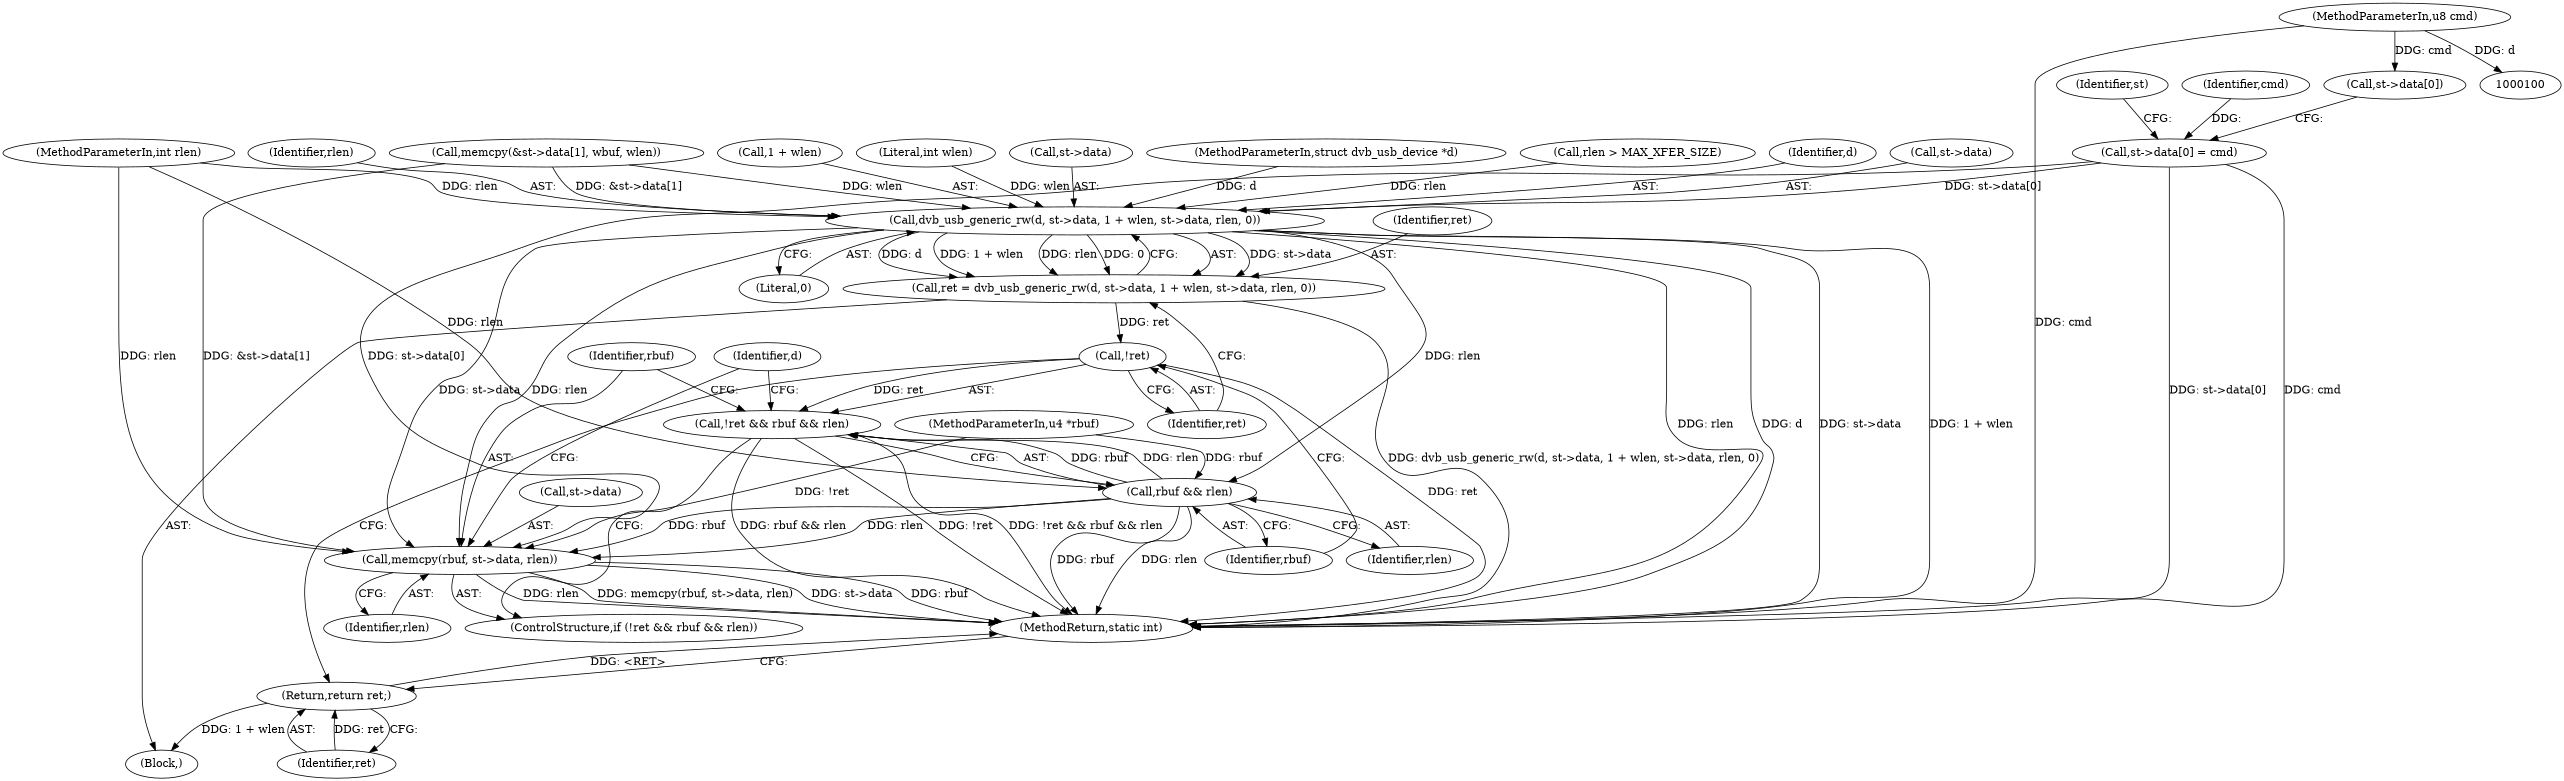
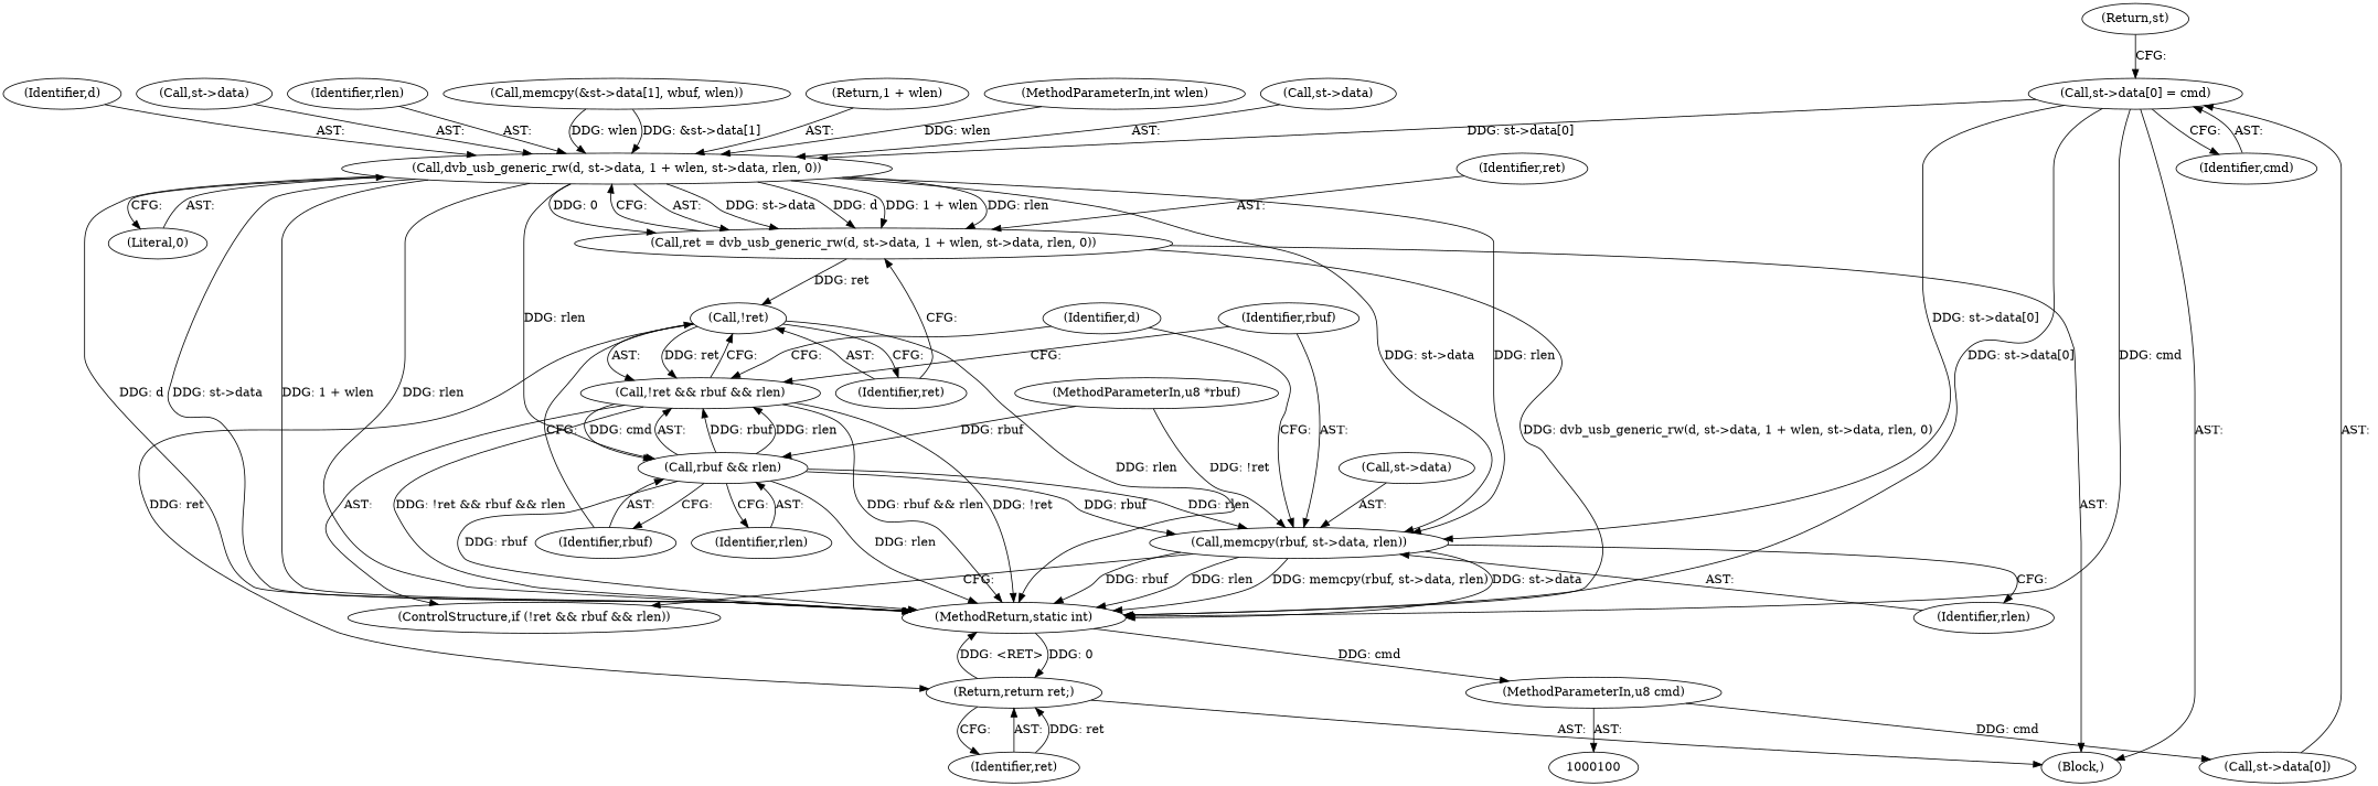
  digraph {
    n1 [label="(Call,st->data[0] = cmd)"]
    n2 [label="(Call,dvb_usb_generic_rw(d, st->data, 1 + wlen, st->data, rlen, 0))"]
    n3 [label="(Call,memcpy(rbuf, st->data, rlen))"]
    n4 [label="(Block,)"]
    n5 [label="(MethodReturn,static int)"]
    n6 [label="(Identifier,cmd)"]
    n7 [label="(Call,ret = dvb_usb_generic_rw(d, st->data, 1 + wlen, st->data, rlen, 0))"]
    n8 [label="(Call,rbuf && rlen)"]
    n9 [label="(Literal,0)"]
    n10 [label="(ControlStructure,if (!ret && rbuf && rlen))"]
    n11 [label="(Identifier,rlen)"]
    n12 [label="(Return,return ret;)"]
    n13 [label="(MethodParameterIn,u8 cmd)"]
    1000100
    n15 [label="(Call,st->data[0])"]
    n16 [label="(Call,!ret)"]
    n17 [label="(Call,!ret && rbuf && rlen)"]
    n18 [label="(Identifier,rbuf)"]
    n19 [label="(Identifier,rlen)"]
    n20 [label="(Identifier,ret)"]
    n21 [label="(Identifier,ret)"]
    n22 [label="(Call,memcpy(&st->data[1], wbuf, wlen))"]
    n23 [label="(Identifier,d)"]
-   n24 [label="(Call,1 + wlen)"]
-   n25 [label="(Identifier,st)"]
-   n26 [label="(Literal,int wlen)"]
+   n24 [label="(Return,1 + wlen)"]
+   n25 [label="(Return,st)"]
+   n26 [label="(MethodParameterIn,int wlen)"]
    n27 [label="(Call,st->data)"]
    n28 [label="(Identifier,ret)"]
    n29 [label="(Call,st->data)"]
-   n30 [label="(MethodParameterIn,struct dvb_usb_device *d)"]
    n31 [label="(Identifier,rbuf)"]
-   n32 [label="(Call,rlen > MAX_XFER_SIZE)"]
    n33 [label="(Identifier,d)"]
-   n34 [label="(MethodParameterIn,int rlen)"]
    n35 [label="(Call,st->data)"]
    n36 [label="(Identifier,rlen)"]
-   n37 [label="(MethodParameterIn,u4 *rbuf)"]
+   n37 [label="(MethodParameterIn,u8 *rbuf)"]
    n1 -> n2 [label="DDG: st->data[0]"]
    n1 -> n3 [label="DDG: st->data[0]"]
+   n1 -> n4 [label="AST: "]
    n1 -> n5 [label="DDG: st->data[0]"]
    n1 -> n5 [label="DDG: cmd"]
+   n1 -> n6 [label="CFG: "]
    n2 -> n3 [label="DDG: st->data"]
    n2 -> n3 [label="DDG: rlen"]
    n2 -> n5 [label="DDG: st->data"]
    n2 -> n5 [label="DDG: 1 + wlen"]
    n2 -> n5 [label="DDG: rlen"]
    n2 -> n5 [label="DDG: d"]
    n2 -> n7 [label="AST: "]
    n2 -> n7 [label="DDG: st->data"]
    n2 -> n7 [label="DDG: d"]
    n2 -> n7 [label="DDG: 1 + wlen"]
    n2 -> n7 [label="DDG: rlen"]
    n2 -> n7 [label="DDG: 0"]
    n2 -> n8 [label="DDG: rlen"]
    n2 -> n9 [label="CFG: "]
    n3 -> n5 [label="DDG: rlen"]
    n3 -> n5 [label="DDG: memcpy(rbuf, st->data, rlen)"]
    n3 -> n5 [label="DDG: st->data"]
    n3 -> n5 [label="DDG: rbuf"]
-   n3 -> n10 [label="AST: "]
+   n3 -> n10 [label="CFG: "]
    n3 -> n11 [label="CFG: "]
-   n5 -> n12 [label="CFG: "]
-   n6 -> n1 [label="DDG: "]
+   n5 -> n12 [label="DDG: 0"]
+   n6 -> n1 [label="AST: "]
    n7 -> n2 [label="CFG: "]
    n7 -> n4 [label="AST: "]
    n7 -> n5 [label="DDG: dvb_usb_generic_rw(d, st->data, 1 + wlen, st->data, rlen, 0)"]
    n7 -> n16 [label="DDG: ret"]
    n8 -> n3 [label="DDG: rbuf"]
    n8 -> n3 [label="DDG: rlen"]
    n8 -> n5 [label="DDG: rlen"]
    n8 -> n5 [label="DDG: rbuf"]
    n8 -> n17 [label="AST: "]
    n8 -> n17 [label="DDG: rbuf"]
    n8 -> n17 [label="DDG: rlen"]
    n8 -> n18 [label="CFG: "]
    n8 -> n19 [label="CFG: "]
    n9 -> n2 [label="AST: "]
    n11 -> n3 [label="AST: "]
-   n12 -> n4 [label="DDG: 1 + wlen"]
+   n12 -> n4 [label="AST: "]
    n12 -> n5 [label="DDG: <RET>"]
    n12 -> n21 [label="CFG: "]
-   n13 -> n5 [label="DDG: cmd"]
-   n13 -> 1000100 [label="DDG: d"]
+   n5 -> n13 [label="DDG: cmd"]
+   n13 -> 1000100 [label="AST: "]
    n13 -> n15 [label="DDG: cmd"]
-   n15 -> n1 [label="CFG: "]
-   n16 -> n5 [label="DDG: ret"]
-   n16 -> n12 [label="CFG: "]
+   n15 -> n1 [label="AST: "]
+   n16 -> n5 [label="DDG: rlen"]
+   n16 -> n12 [label="DDG: ret"]
    n16 -> n17 [label="AST: "]
    n16 -> n17 [label="DDG: ret"]
    n16 -> n20 [label="CFG: "]
    n17 -> n5 [label="DDG: !ret && rbuf && rlen"]
    n17 -> n5 [label="DDG: rbuf && rlen"]
    n17 -> n5 [label="DDG: !ret"]
-   n17 -> n8 [label="CFG: "]
-   n17 -> n10 [label="CFG: "]
+   n17 -> n8 [label="DDG: cmd"]
+   n17 -> n10 [label="AST: "]
+   n17 -> n16 [label="CFG: "]
    n18 -> n8 [label="AST: "]
    n18 -> n16 [label="CFG: "]
    n19 -> n8 [label="AST: "]
    n20 -> n7 [label="CFG: "]
    n20 -> n16 [label="AST: "]
    n21 -> n12 [label="AST: "]
    n21 -> n12 [label="DDG: ret"]
    n22 -> n2 [label="DDG: &st->data[1]"]
    n22 -> n2 [label="DDG: wlen"]
-   n22 -> n3 [label="DDG: &st->data[1]"]
    n23 -> n3 [label="CFG: "]
    n23 -> n17 [label="CFG: "]
    n24 -> n2 [label="AST: "]
    n25 -> n1 [label="CFG: "]
    n26 -> n2 [label="DDG: wlen"]
    n27 -> n3 [label="AST: "]
    n28 -> n7 [label="AST: "]
    n29 -> n2 [label="AST: "]
-   n30 -> n2 [label="DDG: d"]
    n31 -> n3 [label="AST: "]
    n31 -> n17 [label="CFG: "]
-   n32 -> n2 [label="DDG: rlen"]
    n33 -> n2 [label="AST: "]
-   n34 -> n2 [label="DDG: rlen"]
-   n34 -> n3 [label="DDG: rlen"]
-   n34 -> n8 [label="DDG: rlen"]
    n35 -> n2 [label="AST: "]
    n36 -> n2 [label="AST: "]
    n37 -> n3 [label="DDG: !ret"]
    n37 -> n8 [label="DDG: rbuf"]
  }
